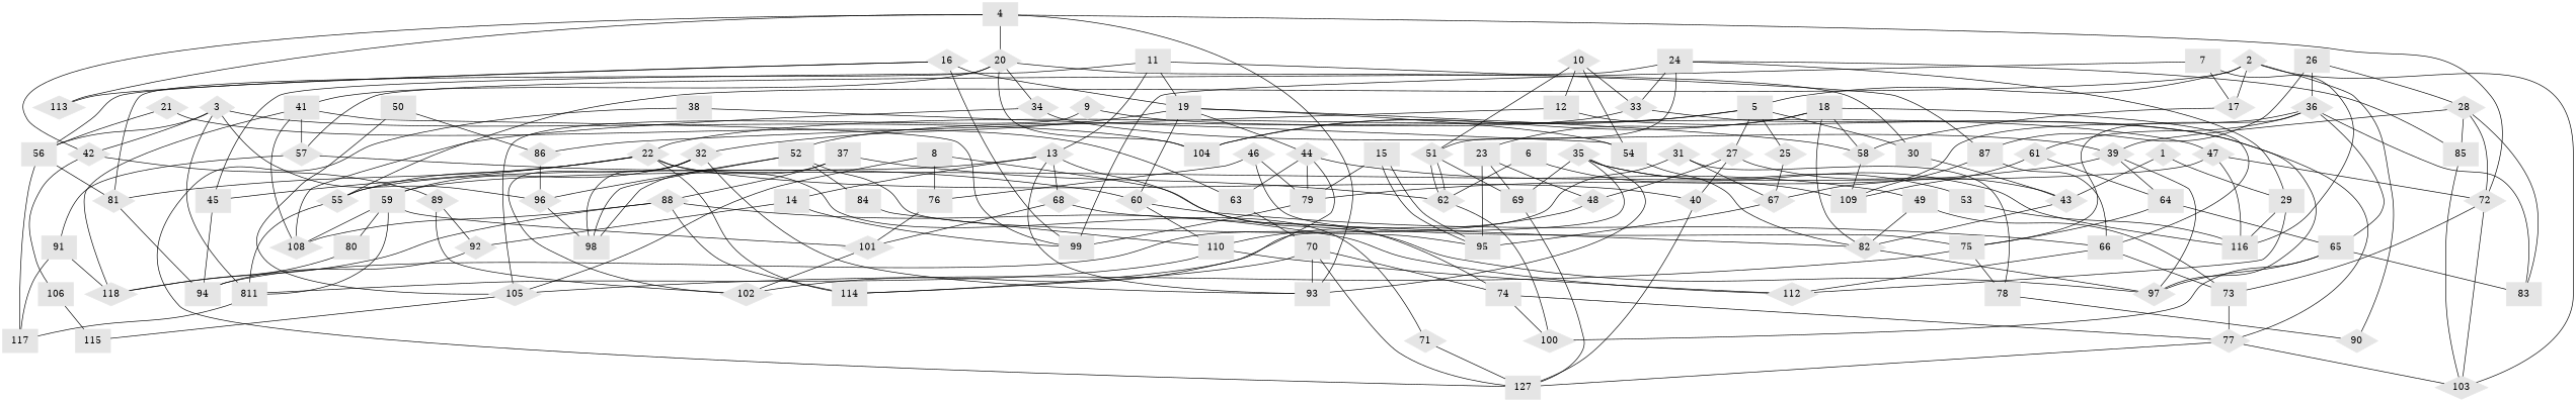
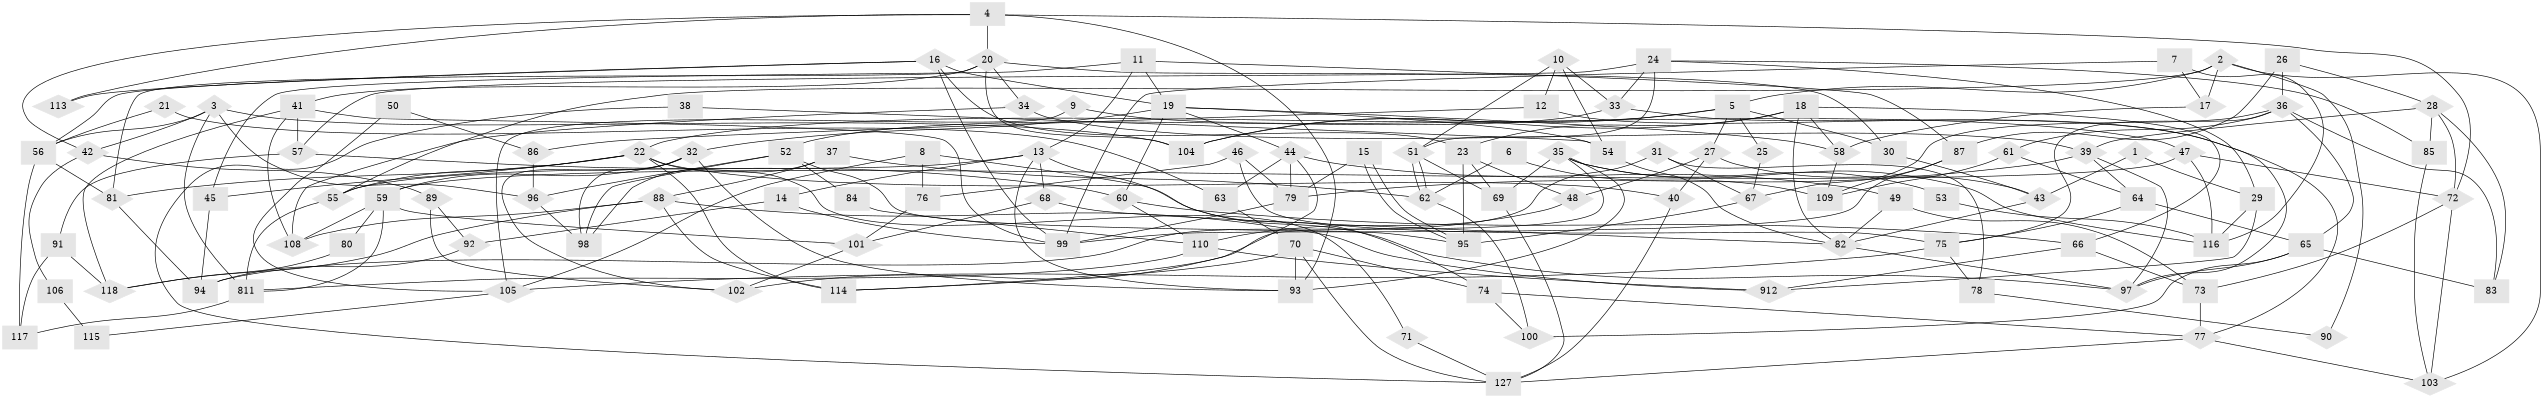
  graph {
    node [color=gray90 shape=box style=filled]
    1 [shape=diamond]
    29
    43 [shape=diamond]
    116
-   112 [shape=diamond]
+   112 [shape=diamond label=912]
    82 [shape=diamond]
    2 [shape=diamond]
    5
    17 [shape=diamond]
    55 [shape=diamond]
    90 [shape=diamond]
    103 [shape=diamond]
    104
    22 [shape=diamond]
    25 [shape=diamond]
    27 [shape=diamond]
    30
    58 [shape=diamond]
    n19 [label=811]
    3 [shape=diamond]
    42 [shape=diamond]
    56
    96 [shape=diamond]
    106
    89 [shape=diamond]
    81 [shape=diamond]
    117
    98
    4
    20 [shape=diamond]
    72 [shape=diamond]
    93
    113 [shape=diamond]
    34 [shape=diamond]
    41
    73
    45
    40 [shape=diamond]
    71 [shape=diamond]
    114
    67 [shape=diamond]
    48 [shape=diamond]
    62 [shape=diamond]
    6
    109
    100 [shape=diamond]
    7
    99
    8
    74
    76
    105 [shape=diamond]
    77 [shape=diamond]
    101 [shape=diamond]
    115
    9 [shape=diamond]
    47 [shape=diamond]
    59
    10 [shape=diamond]
    12
    33 [shape=diamond]
    51 [shape=diamond]
    54
    86 [shape=diamond]
    97 [shape=diamond]
    52
    69
    13 [shape=diamond]
    11
    19
    87
    14
    68 [shape=diamond]
    32 [shape=diamond]
    44 [shape=diamond]
    60 [shape=diamond]
    94
    n78 [label=127]
    92 [shape=diamond]
    15
    79
    95
    16 [shape=diamond]
    23
    18
    66
    102 [shape=diamond]
    63
    49
    110
    39 [shape=diamond]
    108 [shape=diamond]
    57 [shape=diamond]
    118 [shape=diamond]
    21 [shape=diamond]
    70
    24
    85
    91
    26
    28 [shape=diamond]
    36 [shape=diamond]
    83
    61 [shape=diamond]
    65
    75
    64
    31 [shape=diamond]
    78
    80
    84
    35 [shape=diamond]
    53
    37
    88 [shape=diamond]
    38
    46 [shape=diamond]
    50
    1 -- 29
    1 -- 43
    29 -- 116
    29 -- 112
    43 -- 82
    82 -- 97
    2 -- 5
    2 -- 17
    2 -- 55
    2 -- 90
    2 -- 103
    5 -- 104
    5 -- 22
    5 -- 25
    5 -- 27
    5 -- 30
    17 -- 58
    55 -- n19
    22 -- 55
    22 -- 81
    22 -- 45
    22 -- 40
    22 -- 71
    22 -- 114
    25 -- 67
    27 -- 43
    27 -- 40
    27 -- 48
    30 -- 43
    58 -- 109
    n19 -- 117
    3 -- 104
    3 -- n19
    3 -- 42
    3 -- 56
    3 -- 96
    42 -- 106
    42 -- 89
    56 -- 81
    56 -- 117
    96 -- 98
    106 -- 115
    89 -- 92
    89 -- 102
    81 -- 94
    4 -- 42
    4 -- 20
    4 -- 72
    4 -- 93
    4 -- 113
    20 -- 104
    20 -- 30
    20 -- 81
    20 -- 34
    20 -- 41
    72 -- 103
    72 -- 73
    34 -- 39
    34 -- 108
    41 -- 99
    41 -- 108
    41 -- 57
    41 -- 118
    73 -- 77
    45 -- 94
    40 -- n78
    71 -- n78
    67 -- 95
    48 -- 110
    62 -- 100
    6 -- 62
    6 -- 109
    7 -- 116
    7 -- 17
    7 -- 99
    8 -- 74
    8 -- 76
    8 -- 105
    74 -- 100
    74 -- 77
    76 -- 101
    105 -- 115
    77 -- 103
    77 -- n78
    101 -- 102
    9 -- 105
    9 -- 47
    47 -- 116
    47 -- 72
    47 -- 59
    59 -- n19
    59 -- 101
    59 -- 108
    59 -- 80
    10 -- 12
    10 -- 33
    10 -- 51
    10 -- 54
    12 -- 77
    12 -- 86
    33 -- 97
    33 -- 52
    51 -- 62
    51 -- 62
    51 -- 69
    54 -- 82
    86 -- 96
    52 -- 96
    52 -- 98
    52 -- 95
    52 -- 84
    69 -- n78
    13 -- 55
    13 -- 93
    13 -- 97
    13 -- 14
    13 -- 68
    11 -- 45
    11 -- 13
    11 -- 19
    11 -- 87
    19 -- 58
    19 -- 54
    19 -- 32
    19 -- 44
    19 -- 60
    87 -- 109
-   87 -- 66
+   87 -- 99
    14 -- 99
    14 -- 92
    68 -- 82
    68 -- 101
    32 -- 98
    32 -- 93
    32 -- 59
    32 -- 102
    44 -- 114
    44 -- 79
    44 -- 63
    44 -- 49
    60 -- 66
    60 -- 110
    92 -- 94
    15 -- 79
    15 -- 95
    15 -- 95
    79 -- 99
    16 -- 56
    16 -- 113
    16 -- 99
    16 -- 19
+   16 -- 23
    23 -- 48
    23 -- 69
    23 -- 95
    18 -- 82
    18 -- 104
    18 -- 58
    18 -- 23
    18 -- 66
    66 -- 112
    66 -- 73
    63 -- 70
    49 -- 82
    49 -- 73
    110 -- 112
    110 -- n19
    39 -- 97
    39 -- 79
    39 -- 64
    57 -- 60
    57 -- 91
    21 -- 56
    21 -- 63
    70 -- 93
    70 -- 114
    70 -- 74
    70 -- n78
    24 -- 29
    24 -- 33
    24 -- 51
    24 -- 57
    24 -- 85
    85 -- 103
    91 -- 117
    91 -- 118
    26 -- 87
    26 -- 28
    26 -- 36
    28 -- 72
    28 -- 39
    28 -- 85
    28 -- 83
    36 -- 67
    36 -- 83
    36 -- 61
    36 -- 65
    36 -- 75
    61 -- 109
    61 -- 64
    65 -- 100
    65 -- 97
    65 -- 83
    75 -- 105
    75 -- 78
    64 -- 65
    64 -- 75
    31 -- 67
    31 -- 94
    31 -- 78
    78 -- 90
    80 -- 118
    84 -- 110
    35 -- 116
    35 -- 93
    35 -- 69
    35 -- 102
    35 -- 53
    53 -- 116
    37 -- 98
    37 -- 62
    37 -- 88
    88 -- 112
    88 -- 114
    88 -- 108
    88 -- 118
    38 -- 54
    38 -- n78
    46 -- 76
    46 -- 79
    46 -- 75
    50 -- 105
    50 -- 86
  }
